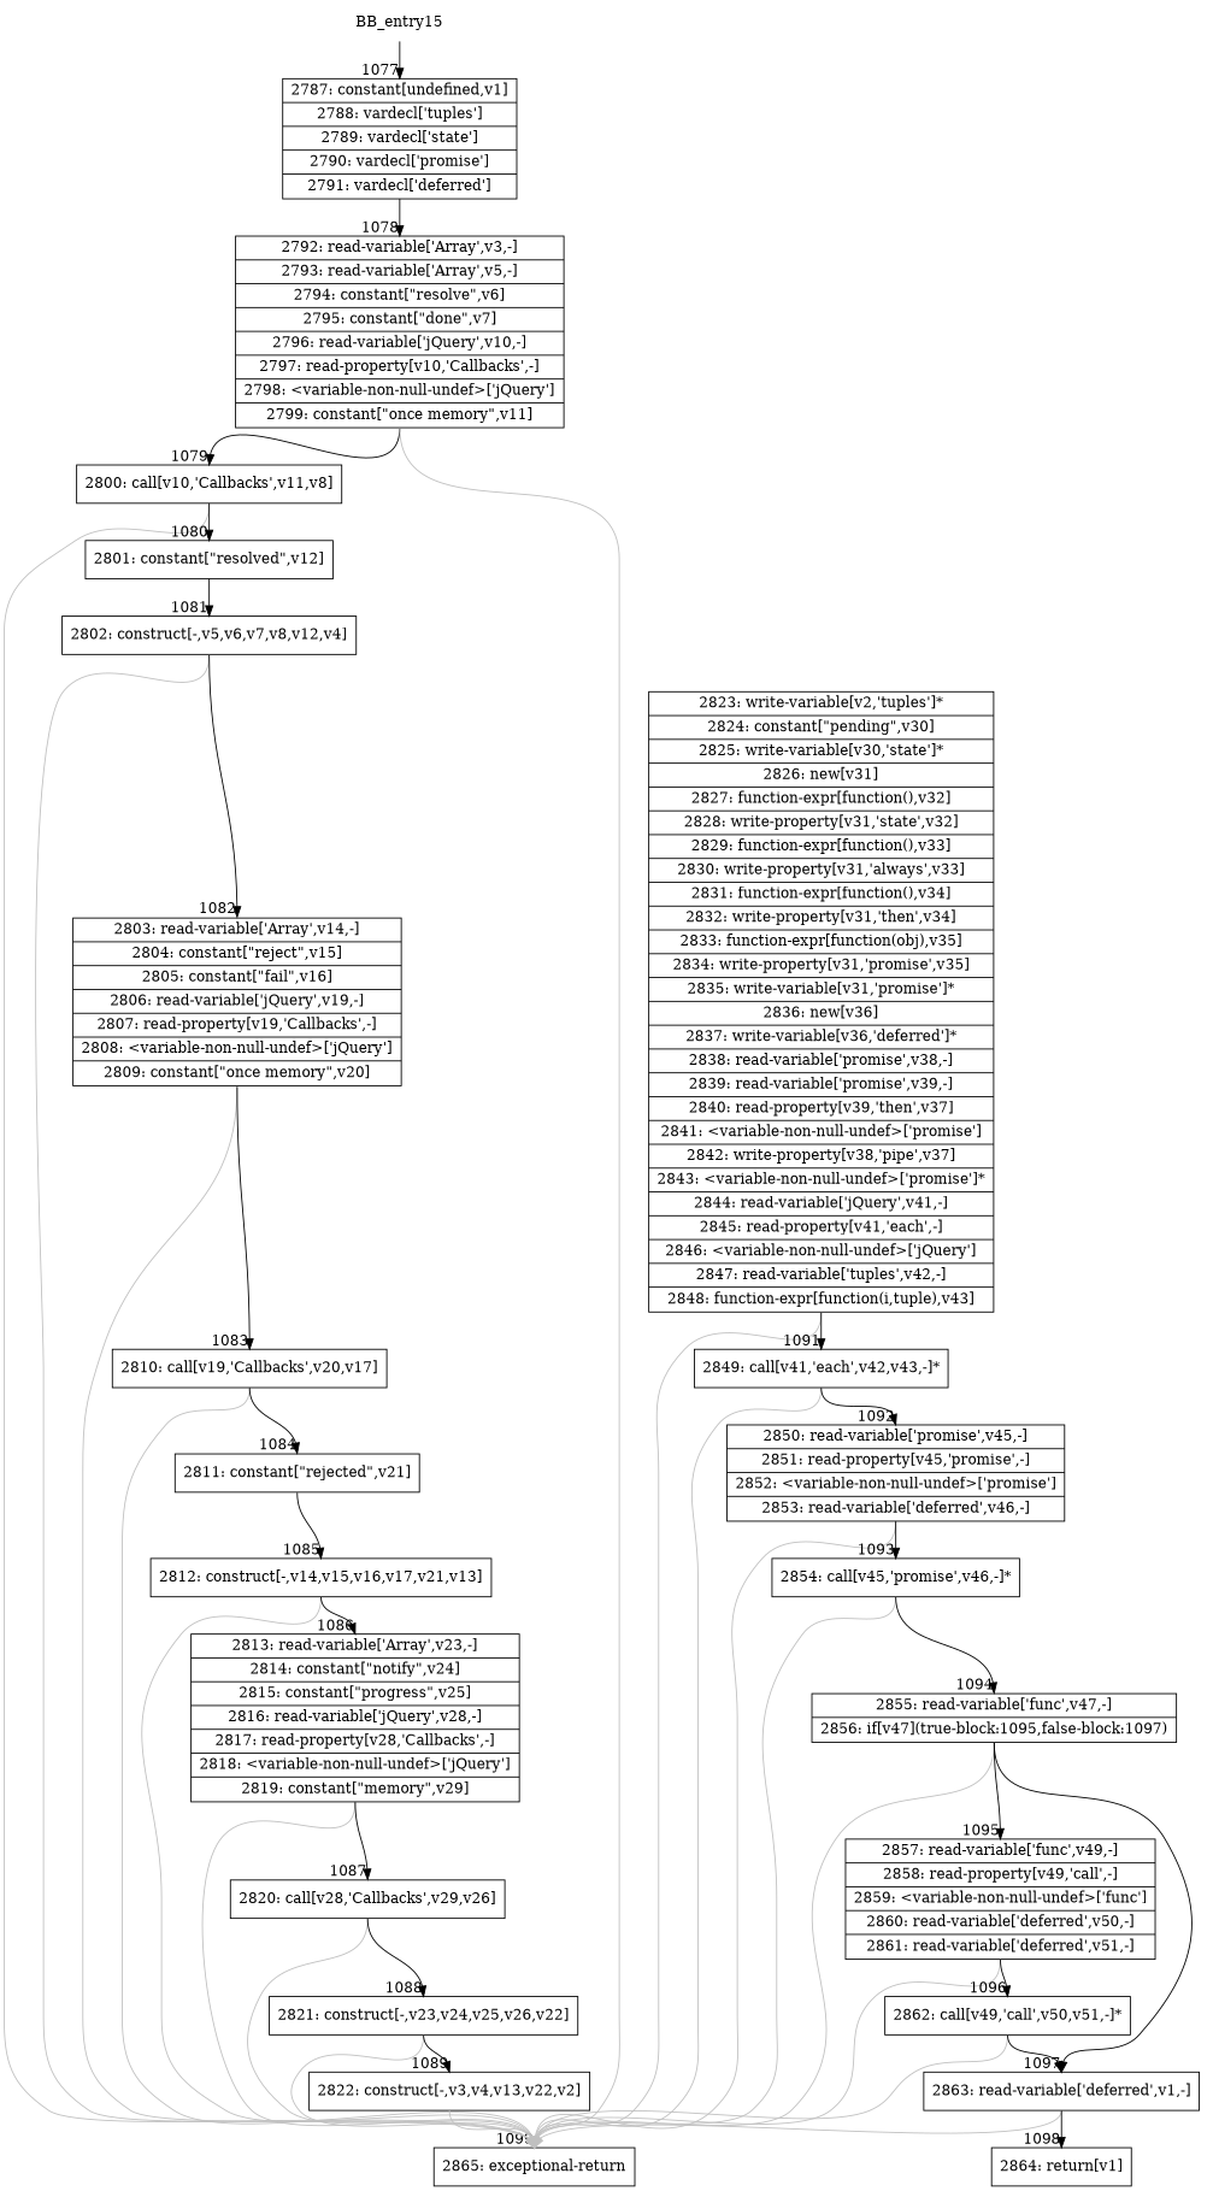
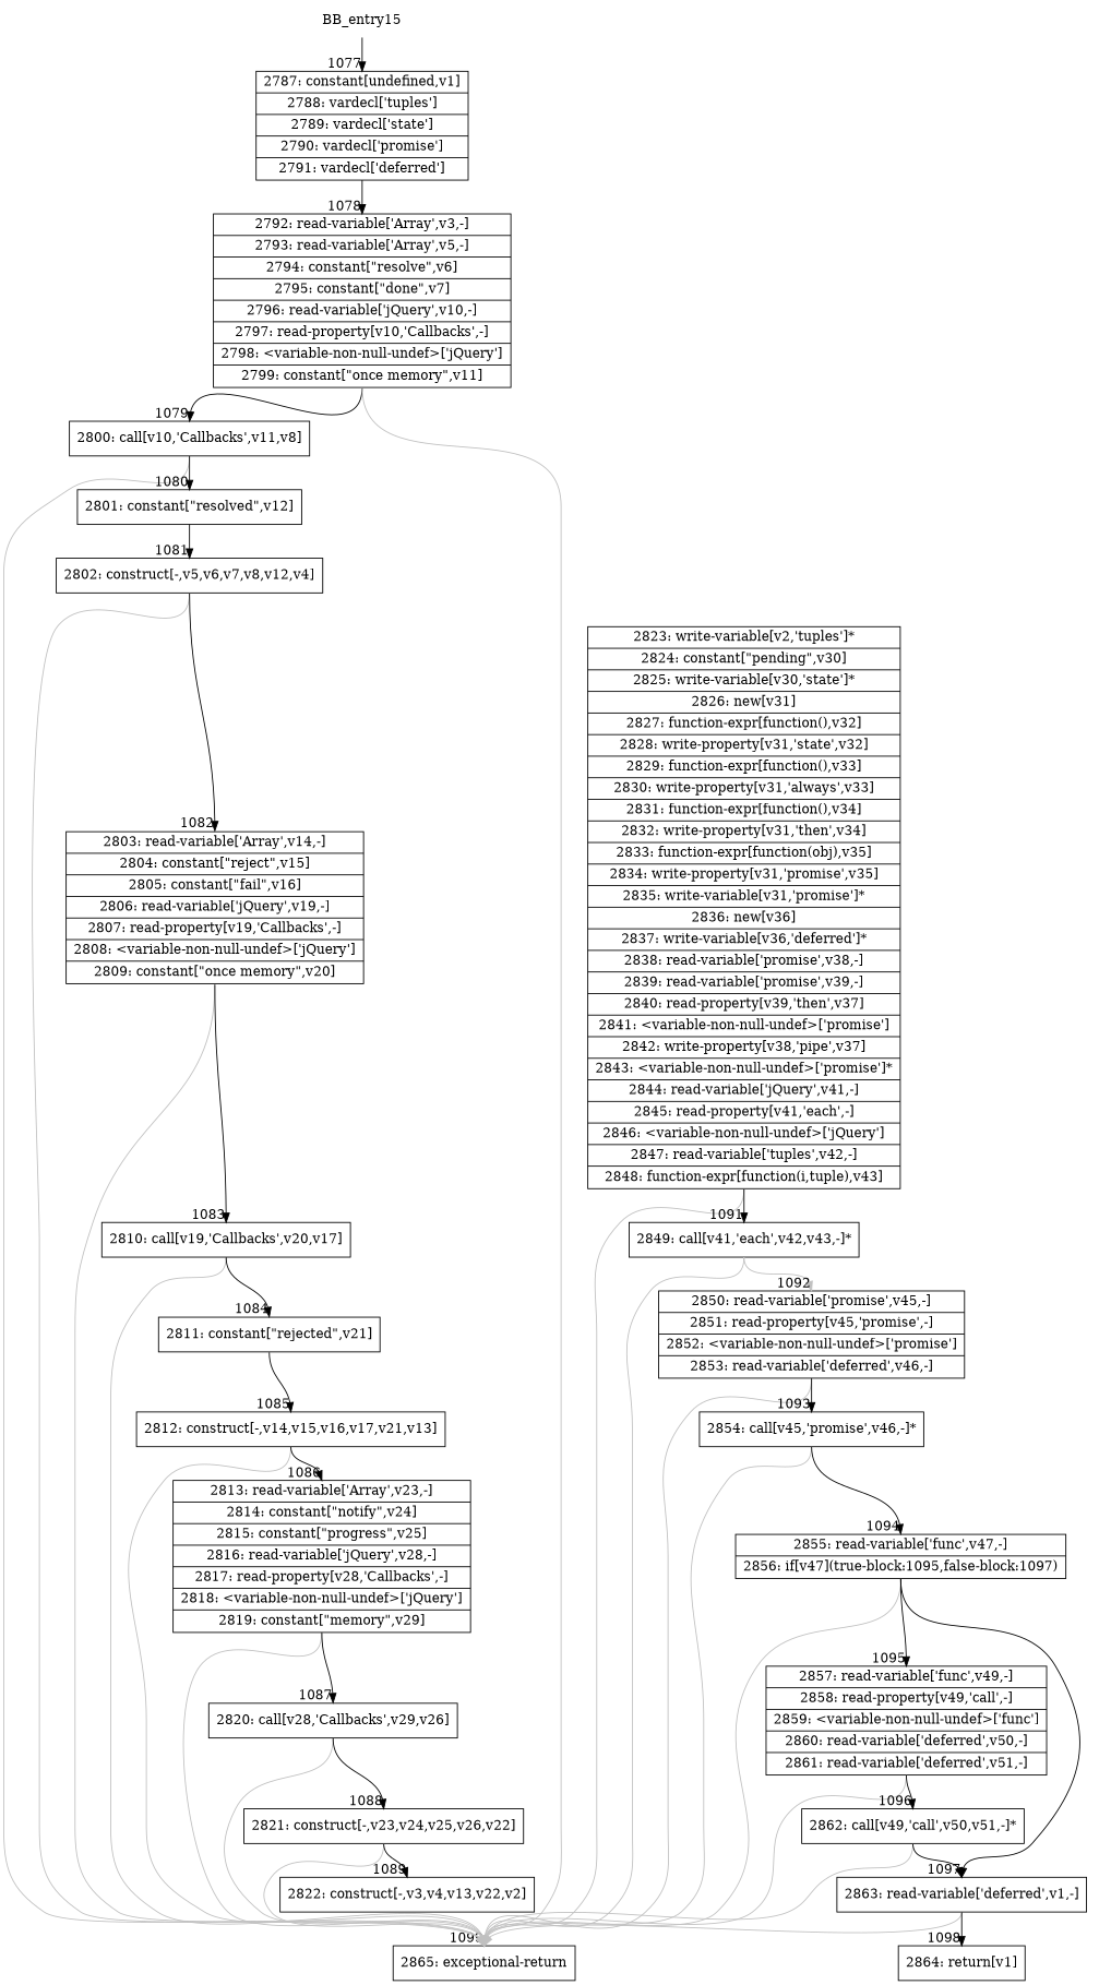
  digraph {
    rankdir=TD
    node [shape=record]
    edge [headport=n tailport=s]
    n1 [label=BB_entry15 shape=none]
    n2 [label="{2787: constant[undefined,v1]|2788: vardecl['tuples']|2789: vardecl['state']|2790: vardecl['promise']|2791: vardecl['deferred']}"]
    n3 [label="{2792: read-variable['Array',v3,-]|2793: read-variable['Array',v5,-]|2794: constant[\"resolve\",v6]|2795: constant[\"done\",v7]|2796: read-variable['jQuery',v10,-]|2797: read-property[v10,'Callbacks',-]|2798: \<variable-non-null-undef\>['jQuery']|2799: constant[\"once memory\",v11]}"]
    n4 [label="{2800: call[v10,'Callbacks',v11,v8]}"]
    n5 [label="{2865: exceptional-return}"]
    n6 [label="{2801: constant[\"resolved\",v12]}"]
    n7 [label="{2802: construct[-,v5,v6,v7,v8,v12,v4]}"]
    n8 [label="{2803: read-variable['Array',v14,-]|2804: constant[\"reject\",v15]|2805: constant[\"fail\",v16]|2806: read-variable['jQuery',v19,-]|2807: read-property[v19,'Callbacks',-]|2808: \<variable-non-null-undef\>['jQuery']|2809: constant[\"once memory\",v20]}"]
    n9 [label="{2810: call[v19,'Callbacks',v20,v17]}"]
    n10 [label="{2811: constant[\"rejected\",v21]}"]
    n11 [label="{2812: construct[-,v14,v15,v16,v17,v21,v13]}"]
    n12 [label="{2813: read-variable['Array',v23,-]|2814: constant[\"notify\",v24]|2815: constant[\"progress\",v25]|2816: read-variable['jQuery',v28,-]|2817: read-property[v28,'Callbacks',-]|2818: \<variable-non-null-undef\>['jQuery']|2819: constant[\"memory\",v29]}"]
    n13 [label="{2820: call[v28,'Callbacks',v29,v26]}"]
    n14 [label="{2821: construct[-,v23,v24,v25,v26,v22]}"]
    n15 [label="{2822: construct[-,v3,v4,v13,v22,v2]}"]
    n16 [label="{2823: write-variable[v2,'tuples']*|2824: constant[\"pending\",v30]|2825: write-variable[v30,'state']*|2826: new[v31]|2827: function-expr[function(),v32]|2828: write-property[v31,'state',v32]|2829: function-expr[function(),v33]|2830: write-property[v31,'always',v33]|2831: function-expr[function(),v34]|2832: write-property[v31,'then',v34]|2833: function-expr[function(obj),v35]|2834: write-property[v31,'promise',v35]|2835: write-variable[v31,'promise']*|2836: new[v36]|2837: write-variable[v36,'deferred']*|2838: read-variable['promise',v38,-]|2839: read-variable['promise',v39,-]|2840: read-property[v39,'then',v37]|2841: \<variable-non-null-undef\>['promise']|2842: write-property[v38,'pipe',v37]|2843: \<variable-non-null-undef\>['promise']*|2844: read-variable['jQuery',v41,-]|2845: read-property[v41,'each',-]|2846: \<variable-non-null-undef\>['jQuery']|2847: read-variable['tuples',v42,-]|2848: function-expr[function(i,tuple),v43]}"]
    n17 [label="{2849: call[v41,'each',v42,v43,-]*}"]
    n18 [label="{2850: read-variable['promise',v45,-]|2851: read-property[v45,'promise',-]|2852: \<variable-non-null-undef\>['promise']|2853: read-variable['deferred',v46,-]}"]
    n19 [label="{2854: call[v45,'promise',v46,-]*}"]
    n20 [label="{2855: read-variable['func',v47,-]|2856: if[v47](true-block:1095,false-block:1097)}"]
    n21 [label="{2857: read-variable['func',v49,-]|2858: read-property[v49,'call',-]|2859: \<variable-non-null-undef\>['func']|2860: read-variable['deferred',v50,-]|2861: read-variable['deferred',v51,-]}"]
    n22 [label="{2863: read-variable['deferred',v1,-]}"]
    n23 [label="{2862: call[v49,'call',v50,v51,-]*}"]
    n24 [label="{2864: return[v1]}"]
    n1 -> n2 [headlabel="    1077"]
    n2 -> n3 [headlabel="      1078"]
    n3 -> n4 [headlabel="      1079"]
    n3 -> n5 [color=gray headlabel="      1099"]
    n4 -> n5 [color=gray]
    n4 -> n6 [headlabel="      1080"]
    n6 -> n7 [headlabel="      1081"]
    n7 -> n5 [color=gray]
    n7 -> n8 [headlabel="      1082"]
    n8 -> n5 [color=gray]
    n8 -> n9 [headlabel="      1083"]
    n9 -> n5 [color=gray]
    n9 -> n10 [headlabel="      1084"]
    n10 -> n11 [headlabel="      1085"]
    n11 -> n5 [color=gray]
    n11 -> n12 [headlabel="      1086"]
    n12 -> n5 [color=gray]
    n12 -> n13 [headlabel="      1087"]
    n13 -> n5 [color=gray]
    n13 -> n14 [headlabel="      1088"]
    n14 -> n5 [color=gray]
    n14 -> n15 [headlabel="      1089"]
-   n15 -> n5 [color=gray]
    n16 -> n5 [color=gray]
    n16 -> n17 [headlabel="      1091"]
    n17 -> n5 [color=gray]
-   n17 -> n18 [headlabel="      1092"]
+   n17 -> n18 [headlabel="      1092" color=gray]
    n18 -> n5 [color=gray]
    n18 -> n19 [headlabel="      1093"]
    n19 -> n5 [color=gray]
    n19 -> n20 [headlabel="      1094"]
    n20 -> n5 [color=gray]
    n20 -> n21 [headlabel="      1095"]
    n20 -> n22 [headlabel="      1097"]
    n21 -> n5 [color=gray]
    n21 -> n23 [headlabel="      1096"]
    n22 -> n5 [color=gray]
    n22 -> n24 [headlabel="      1098"]
    n23 -> n5 [color=gray]
    n23 -> n22
  }
